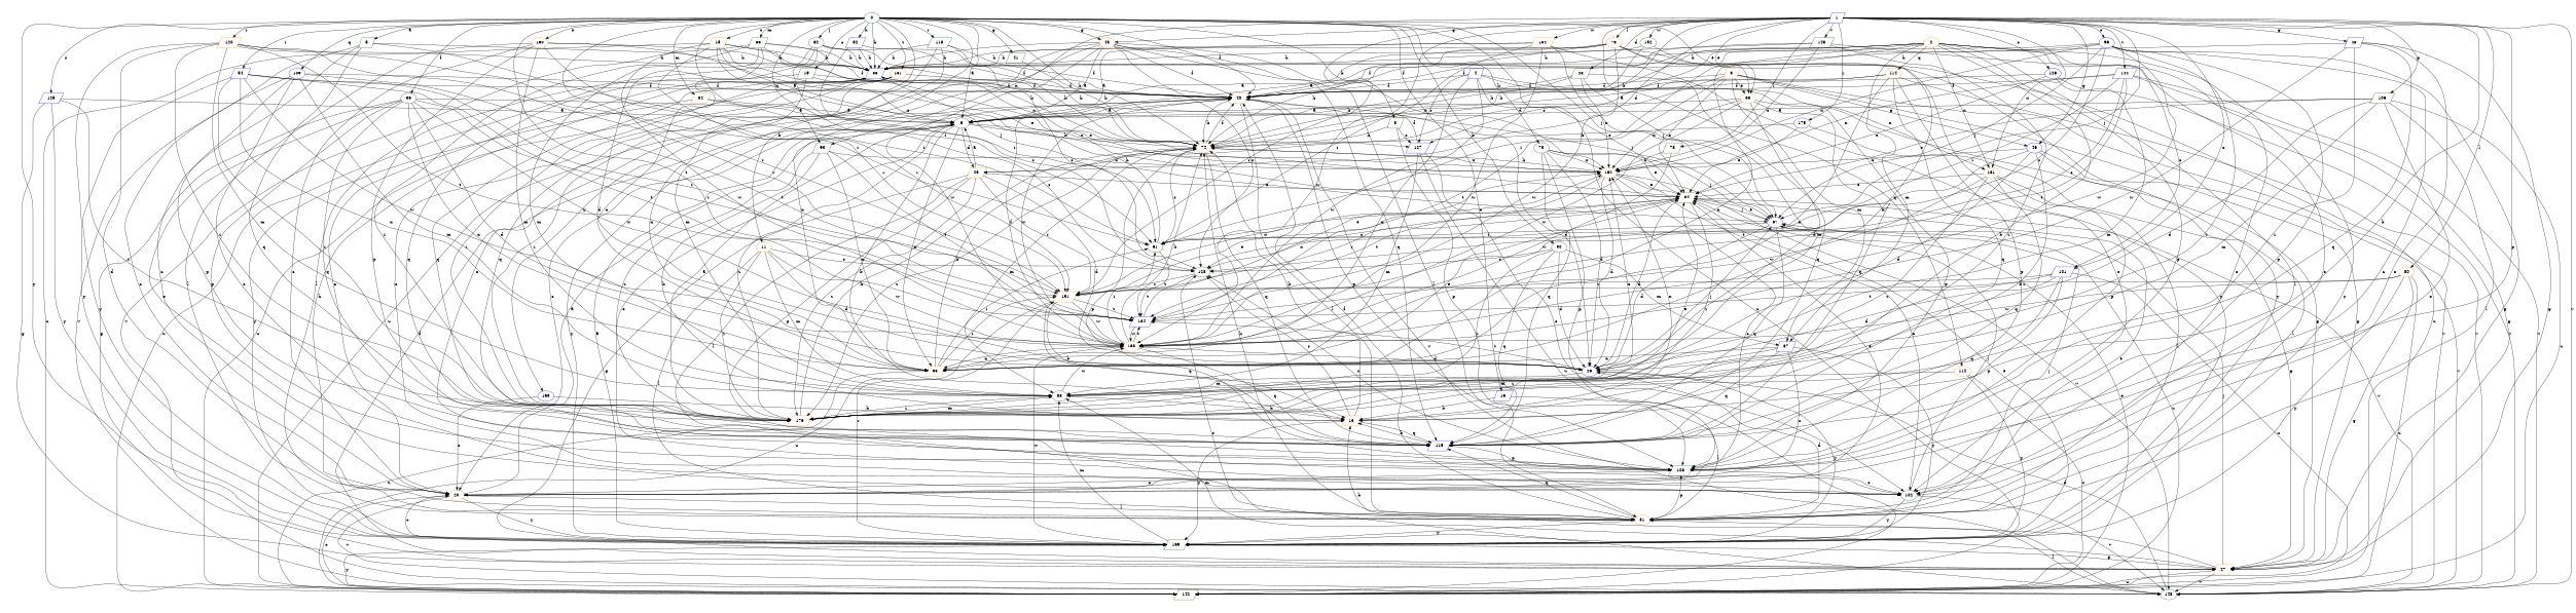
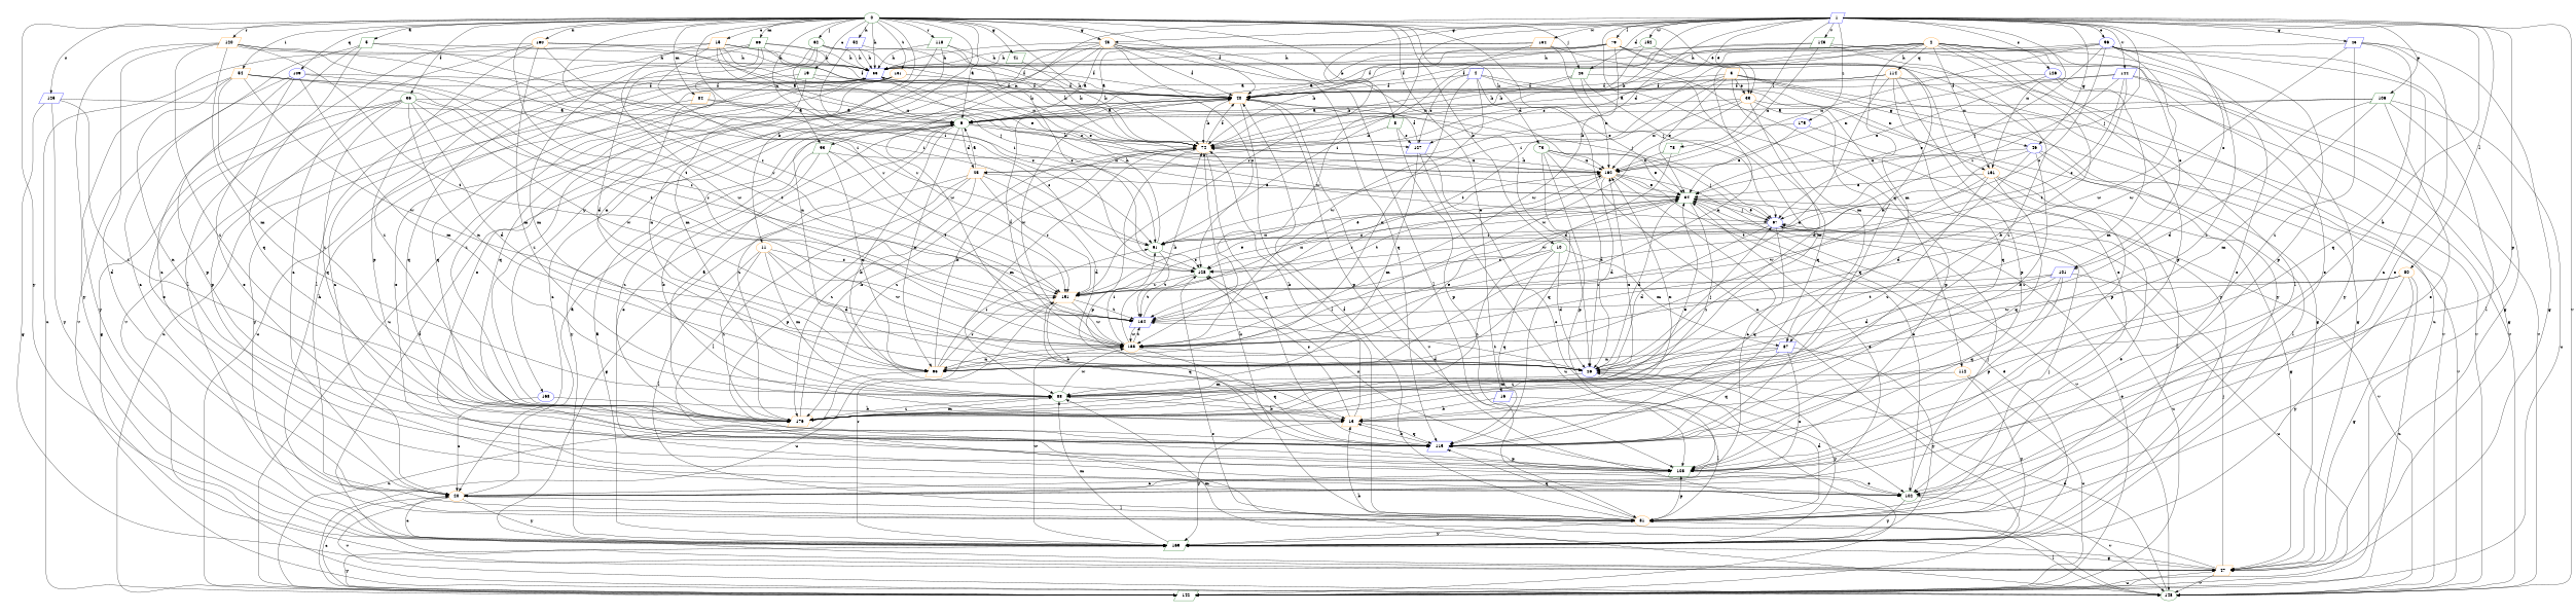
  strict digraph {
    node [color=darkorange shape=parallelogram]
    0 [color=darkgreen shape=ellipse]
    5 [color=darkgreen]
    6 [color=darkgreen shape=ellipse]
    8 [color=darkgreen]
-   10 [color=darkgreen shape=ellipse label=90]
+   10 [color=darkgreen shape=ellipse]
    11 [shape=ellipse]
    15
    16 [color=blue]
    19 [color=darkgreen]
    33 [shape=ellipse]
    36 [color=darkgreen shape=ellipse]
    40
    41 [color=darkgreen]
    43 [shape=ellipse]
    52 [color=blue]
    53 [color=blue]
-   54 [color=blue]
+   54
    61 [color=darkgreen shape=ellipse]
    62 [color=darkgreen shape=ellipse]
    67 [color=blue shape=ellipse]
    73 [color=darkgreen shape=ellipse]
    74 [shape=ellipse]
    84
    86 [color=darkgreen]
    93 [color=darkgreen]
    109 [color=blue shape=ellipse]
    118 [color=darkgreen]
    120
    n29 [label=151]
    125 [color=blue]
    131 [shape=ellipse]
    134 [color=blue]
    142 [color=darkgreen]
    160 [shape=ellipse]
    168 [color=blue shape=ellipse]
    169 [color=darkgreen]
    148 [color=darkgreen shape=ellipse]
    20 [shape=ellipse]
    115 [color=blue]
    13
    25
    95
    102 [color=darkgreen shape=ellipse]
    127 [color=blue]
    176
    108 [color=darkgreen]
    87 [color=blue]
    26 [color=blue shape=ellipse]
    128 [color=darkgreen shape=ellipse]
    155 [shape=ellipse]
    81 [shape=ellipse]
    88 [color=darkgreen shape=ellipse]
    34 [color=darkgreen]
    162 [shape=ellipse]
    47
    1 [color=blue]
    23 [color=darkgreen]
    45 [color=blue]
    46 [color=blue shape=ellipse]
    78 [color=darkgreen]
    79 [shape=ellipse]
    80 [shape=ellipse]
    96 [color=blue shape=ellipse]
    101 [color=blue]
    106 [color=darkgreen]
    112 [shape=ellipse]
    126 [color=blue shape=ellipse]
    143 [color=darkgreen]
    144 [color=blue]
    152 [color=darkgreen shape=ellipse]
    154
    161 [shape=ellipse]
    175 [color=blue shape=ellipse]
    2 [shape=ellipse]
    114 [shape=ellipse]
    3
    4 [color=blue]
    0 -> 5 [label=a]
    0 -> 6 [label=a]
    0 -> 8 [label=b]
    0 -> 10 [label=b]
    0 -> 11 [label=b]
    0 -> 15 [label=c]
    0 -> 16 [label=c]
    0 -> 19 [label=c]
    0 -> 33 [label=e]
    0 -> 36 [label=f]
    0 -> 40 [label=f]
    0 -> 41 [label=g]
    0 -> 43 [label=g]
    0 -> 52 [label=h]
    0 -> 53 [label=h]
    0 -> 54 [label=i]
    0 -> 61 [label=i]
    0 -> 62 [label=j]
-   0 -> 67 [label=j]
+   0 -> 23 [label=j]
    0 -> 73 [label=k]
    0 -> 74 [label=k]
    0 -> 84 [label=m]
    0 -> 86 [label=m]
    0 -> 93 [label=n]
    0 -> 109 [label=q]
    0 -> 118 [label=r]
    0 -> 120 [label=r]
    0 -> n29 [label=r]
    0 -> 125 [label=s]
    0 -> 131 [label=t]
    0 -> 134 [label=t]
    0 -> 142 [label=u]
    0 -> 160 [label=x]
    0 -> 168 [label=y]
    0 -> 169 [label=y]
    5 -> 53 [label=h]
    5 -> 61 [label=i]
    5 -> 148 [label=v]
    5 -> 20 [label=c]
    5 -> 115 [label=q]
    6 -> 74 [label=k]
    6 -> 169 [label=y]
    6 -> 13 [label=b]
    6 -> 25 [label=d]
    6 -> 95 [label=n]
    6 -> 102 [label=o]
    6 -> 127 [label=s]
    6 -> 176 [label=z]
    8 -> 74 [label=k]
    8 -> 127 [label=s]
    8 -> 108 [label=p]
    10 -> 115 [label=q]
    10 -> 176 [label=z]
    10 -> 87 [label=m]
    10 -> 26 [label=d]
    10 -> 128 [label=s]
    11 -> 176 [label=z]
    11 -> 26 [label=d]
    11 -> 128 [label=s]
    11 -> 155 [label=w]
    11 -> 81 [label=l]
    11 -> 88 [label=m]
    15 -> 6 [label=a]
    15 -> 53 [label=h]
    15 -> 67 [label=j]
    15 -> 74 [label=k]
    15 -> n29 [label=r]
    15 -> 142 [label=u]
    15 -> 155 [label=w]
    15 -> 34 [label=e]
    16 -> 13 [label=b]
    16 -> 81 [label=l]
    19 -> 40 [label=f]
    19 -> 115 [label=q]
    19 -> 95 [label=n]
    19 -> 34 [label=e]
    33 -> 6 [label=a]
    33 -> 115 [label=q]
    33 -> 108 [label=p]
    33 -> 26 [label=d]
    33 -> 155 [label=w]
    33 -> 162 [label=x]
    36 -> 6 [label=a]
    36 -> n29 [label=r]
    36 -> 115 [label=q]
    36 -> 95 [label=n]
    36 -> 102 [label=o]
    36 -> 108 [label=p]
    36 -> 26 [label=d]
    36 -> 155 [label=w]
    36 -> 47 [label=g]
    40 -> 6 [label=a]
    40 -> 74 [label=k]
    40 -> 148 [label=v]
    40 -> 20 [label=c]
    40 -> 108 [label=p]
    40 -> 26 [label=d]
    40 -> 155 [label=w]
    40 -> 81 [label=l]
    41 -> 74 [label=k]
    43 -> 6 [label=a]
    43 -> 40 [label=f]
    43 -> 53 [label=h]
    43 -> 142 [label=u]
    43 -> 115 [label=q]
    43 -> 95 [label=n]
    43 -> 128 [label=s]
    43 -> 155 [label=w]
    43 -> 81 [label=l]
    43 -> 162 [label=x]
    52 -> 53 [label=h]
    52 -> 74 [label=k]
    52 -> 128 [label=s]
    53 -> 40 [label=f]
    53 -> 67 [label=j]
    53 -> 142 [label=u]
    53 -> 20 [label=c]
    53 -> 115 [label=q]
    53 -> 176 [label=z]
    54 -> 40 [label=f]
    54 -> n29 [label=r]
    54 -> 134 [label=t]
    54 -> 169 [label=y]
-   54 -> 95 [label=n]
+   54 -> 115 [label=n]
    54 -> 176 [label=z]
    54 -> 155 [label=w]
    61 -> 53 [label=h]
    61 -> 134 [label=t]
-   61 -> 74 [label=s]
+   61 -> 128 [label=s]
    61 -> 34 [label=e]
    62 -> 40 [label=f]
    62 -> 53 [label=h]
    62 -> 61 [label=i]
    62 -> 74 [label=k]
    62 -> 95 [label=n]
    62 -> 81 [label=l]
    67 -> 61 [label=i]
    67 -> 142 [label=u]
    67 -> 115 [label=q]
    67 -> 26 [label=d]
    67 -> 34 [label=e]
    73 -> 67 [label=j]
    73 -> 115 [label=q]
    73 -> 108 [label=p]
    73 -> 26 [label=d]
    73 -> 34 [label=e]
    73 -> 162 [label=x]
    74 -> 40 [label=f]
    74 -> 115 [label=q]
    74 -> 176 [label=z]
    74 -> 108 [label=p]
    74 -> 88 [label=m]
    74 -> 162 [label=x]
    84 -> 6 [label=a]
    84 -> 169 [label=y]
    84 -> 128 [label=s]
    86 -> 40 [label=f]
    86 -> 53 [label=h]
    86 -> 148 [label=v]
    86 -> 176 [label=z]
    86 -> 26 [label=d]
    86 -> 88 [label=m]
    86 -> 162 [label=x]
    93 -> 134 [label=t]
    93 -> 13 [label=b]
    93 -> 95 [label=n]
    93 -> 176 [label=z]
    93 -> 162 [label=x]
    109 -> 40 [label=f]
    109 -> 134 [label=t]
    109 -> 20 [label=c]
    109 -> 102 [label=o]
    109 -> 108 [label=p]
    109 -> 88 [label=m]
    118 -> 40 [label=f]
    118 -> 53 [label=h]
    118 -> 102 [label=o]
    118 -> 128 [label=s]
    118 -> 88 [label=m]
    120 -> 53 [label=h]
    120 -> 61 [label=i]
    120 -> n29 [label=r]
    120 -> 134 [label=t]
    120 -> 169 [label=y]
    120 -> 20 [label=d]
    120 -> 176 [label=z]
    120 -> 88 [label=m]
    n29 -> 134 [label=t]
    n29 -> 142 [label=u]
    n29 -> 115 [label=q]
    n29 -> 13 [label=b]
    n29 -> 155 [label=w]
    n29 -> 34 [label=e]
    n29 -> 162 [label=x]
    125 -> 6 [label=a]
    125 -> 169 [label=y]
    125 -> 176 [label=z]
    125 -> 47 [label=g]
    131 -> 40 [label=f]
    131 -> 142 [label=u]
    131 -> 115 [label=q]
    131 -> 102 [label=o]
    131 -> 176 [label=z]
    134 -> 155 [label=w]
    134 -> 162 [label=x]
    142 -> 169 [label=y]
    142 -> 20 [label=c]
    142 -> 34 [label=e]
    160 -> 53 [label=h]
    160 -> n29 [label=r]
    160 -> 20 [label=c]
    160 -> 108 [label=p]
    160 -> 81 [label=l]
    160 -> 88 [label=m]
    160 -> 162 [label=x]
    168 -> 20 [label=c]
    168 -> 13 [label=b]
    169 -> 6 [label=a]
    169 -> n29 [label=r]
    169 -> 20 [label=c]
    169 -> 155 [label=w]
    169 -> 88 [label=m]
    169 -> 34 [label=e]
    169 -> 47 [label=g]
    148 -> 26 [label=d]
    148 -> 128 [label=s]
    148 -> 81 [label=l]
    20 -> 6 [label=a]
    20 -> 169 [label=y]
    20 -> 148 [label=v]
    20 -> 81 [label=l]
    20 -> 34 [label=e]
    115 -> 13 [label=b]
    115 -> 108 [label=p]
    13 -> 74 [label=k]
    13 -> 169 [label=y]
    13 -> 115 [label=q]
    13 -> 128 [label=s]
    13 -> 162 [label=x]
    25 -> 6 [label=a]
    25 -> n29 [label=r]
    25 -> 176 [label=z]
    25 -> 108 [label=p]
    25 -> 26 [label=d]
    25 -> 81 [label=l]
    25 -> 34 [label=e]
    25 -> 47 [label=g]
    95 -> 61 [label=i]
    95 -> 74 [label=k]
    95 -> n29 [label=r]
    95 -> 142 [label=u]
    95 -> 34 [label=e]
    102 -> 67 [label=j]
    102 -> 169 [label=y]
    102 -> 148 [label=v]
    127 -> 40 [label=f]
    127 -> 142 [label=u]
    127 -> 102 [label=o]
    127 -> 88 [label=m]
    176 -> 6 [label=a]
    176 -> 74 [label=k]
    176 -> 88 [label=m]
    176 -> 34 [label=e]
    108 -> 20 [label=c]
    108 -> 102 [label=o]
    108 -> 128 [label=s]
    87 -> 169 [label=y]
    87 -> 20 [label=c]
    87 -> 115 [label=q]
    87 -> 95 [label=n]
    87 -> 176 [label=z]
    26 -> 67 [label=j]
    26 -> 134 [label=t]
    26 -> 169 [label=y]
    26 -> 88 [label=m]
    128 -> n29 [label=r]
    128 -> 134 [label=t]
    155 -> 40 [label=f]
    155 -> 61 [label=i]
    155 -> 74 [label=k]
    155 -> 134 [label=t]
    155 -> 115 [label=q]
    155 -> 95 [label=n]
    155 -> 26 [label=d]
    81 -> 40 [label=f]
    81 -> 53 [label=h]
    81 -> 67 [label=j]
    81 -> 74 [label=k]
    81 -> 169 [label=y]
    81 -> 115 [label=q]
    81 -> 108 [label=p]
    81 -> 26 [label=d]
    81 -> 34 [label=e]
    88 -> 13 [label=b]
    88 -> 176 [label=z]
    88 -> 155 [label=w]
    88 -> 162 [label=x]
    34 -> 67 [label=j]
    34 -> n29 [label=r]
    34 -> 148 [label=v]
    34 -> 176 [label=z]
    34 -> 26 [label=d]
    34 -> 128 [label=s]
    162 -> 74 [label=k]
    162 -> 134 [label=t]
    162 -> 148 [label=v]
    162 -> 20 [label=c]
    162 -> 102 [label=o]
    162 -> 26 [label=d]
    162 -> 34 [label=e]
    47 -> 40 [label=f]
    47 -> 67 [label=j]
    47 -> 142 [label=u]
    47 -> 148 [label=v]
    47 -> 13 [label=b]
    47 -> 88 [label=m]
    1 -> 33 [label=e]
    1 -> 43 [label=g]
    1 -> 67 [label=j]
    1 -> 74 [label=k]
    1 -> 93 [label=n]
    1 -> n29 [label=r]
    1 -> 148 [label=v]
    1 -> 13 [label=b]
    1 -> 25 [label=d]
    1 -> 108 [label=p]
    1 -> 155 [label=w]
    1 -> 23 [label=d]
    1 -> 45 [label=g]
    1 -> 46 [label=g]
    1 -> 78 [label=l]
    1 -> 79 [label=l]
    1 -> 80 [label=l]
    1 -> 96 [label=o]
    1 -> 101 [label=o]
    1 -> 106 [label=p]
    1 -> 112 [label=q]
    1 -> 126 [label=s]
    1 -> 143 [label=v]
    1 -> 144 [label=v]
    1 -> 152 [label=w]
    1 -> 154 [label=w]
    1 -> 161 [label=x]
    1 -> 175 [label=z]
    23 -> 40 [label=f]
    23 -> 74 [label=k]
    23 -> 115 [label=q]
    23 -> 88 [label=m]
    23 -> 162 [label=x]
    45 -> 53 [label=h]
    45 -> 115 [label=q]
    45 -> 102 [label=o]
    45 -> 176 [label=z]
    45 -> 155 [label=w]
    45 -> 47 [label=g]
    46 -> 134 [label=t]
    46 -> 148 [label=v]
    46 -> 13 [label=b]
    46 -> 26 [label=d]
    46 -> 81 [label=l]
    46 -> 162 [label=x]
    78 -> 155 [label=w]
    78 -> 162 [label=x]
    79 -> 6 [label=a]
    79 -> 40 [label=f]
    79 -> 53 [label=h]
    79 -> 74 [label=k]
    79 -> 142 [label=u]
    79 -> 169 [label=y]
    79 -> 102 [label=o]
    79 -> 155 [label=w]
    80 -> n29 [label=r]
    80 -> 142 [label=u]
    80 -> 169 [label=y]
    80 -> 155 [label=w]
    80 -> 47 [label=g]
    96 -> 40 [label=f]
    96 -> 53 [label=h]
    96 -> 67 [label=j]
    96 -> 20 [label=c]
    96 -> 176 [label=z]
    96 -> 108 [label=p]
    96 -> 128 [label=s]
    96 -> 155 [label=w]
    96 -> 162 [label=x]
    96 -> 47 [label=g]
    101 -> n29 [label=r]
    101 -> 134 [label=t]
    101 -> 142 [label=u]
    101 -> 115 [label=q]
    101 -> 108 [label=p]
    101 -> 26 [label=d]
    106 -> 6 [label=a]
    106 -> 142 [label=u]
    106 -> 102 [label=o]
    106 -> 26 [label=d]
    106 -> 81 [label=l]
    106 -> 88 [label=m]
    106 -> 34 [label=e]
    112 -> 142 [label=u]
    112 -> 169 [label=y]
    112 -> 88 [label=m]
    126 -> 40 [label=f]
    126 -> 148 [label=v]
    126 -> 88 [label=m]
    126 -> 34 [label=e]
    143 -> 6 [label=a]
    143 -> 53 [label=h]
    143 -> 102 [label=o]
    143 -> 176 [label=z]
    143 -> 162 [label=x]
    144 -> 40 [label=f]
    144 -> 61 [label=i]
    144 -> 134 [label=t]
    144 -> 148 [label=v]
    144 -> 128 [label=s]
    144 -> 162 [label=x]
    144 -> 47 [label=g]
    152 -> 53 [label=h]
    152 -> 74 [label=k]
    152 -> 95 [label=n]
    154 -> 6 [label=a]
    154 -> 53 [label=h]
    154 -> 61 [label=i]
    154 -> 67 [label=j]
    154 -> 169 [label=y]
-   154 -> 155 [label=w]
    161 -> 115 [label=q]
    161 -> 176 [label=z]
    161 -> 155 [label=w]
    161 -> 81 [label=l]
    161 -> 34 [label=e]
    161 -> 47 [label=g]
    175 -> 74 [label=k]
    175 -> 108 [label=p]
    175 -> 34 [label=e]
    2 -> 40 [label=f]
    2 -> 61 [label=i]
    2 -> 74 [label=k]
    2 -> 169 [label=y]
    2 -> 13 [label=b]
    2 -> 25 [label=d]
    2 -> 95 [label=n]
    2 -> 102 [label=o]
    2 -> 108 [label=p]
    2 -> 87 [label=m]
    2 -> 81 [label=l]
    2 -> 101 [label=o]
    2 -> 161 [label=x]
    2 -> 114 [label=q]
    114 -> 6 [label=a]
    114 -> 40 [label=f]
    114 -> 148 [label=v]
    114 -> 115 [label=q]
    114 -> 95 [label=n]
    114 -> 108 [label=p]
    3 -> 33 [label=e]
    3 -> 40 [label=f]
    3 -> 134 [label=t]
    3 -> 148 [label=v]
    3 -> 127 [label=s]
    3 -> 87 [label=m]
    3 -> 34 [label=e]
    3 -> 47 [label=g]
    3 -> 46 [label=g]
    4 -> 40 [label=f]
    4 -> 95 [label=n]
    4 -> 127 [label=s]
    4 -> 155 [label=w]
    4 -> 34 [label=e]
    4 -> 47 [label=g]
    4 -> 161 [label=x]
  }
